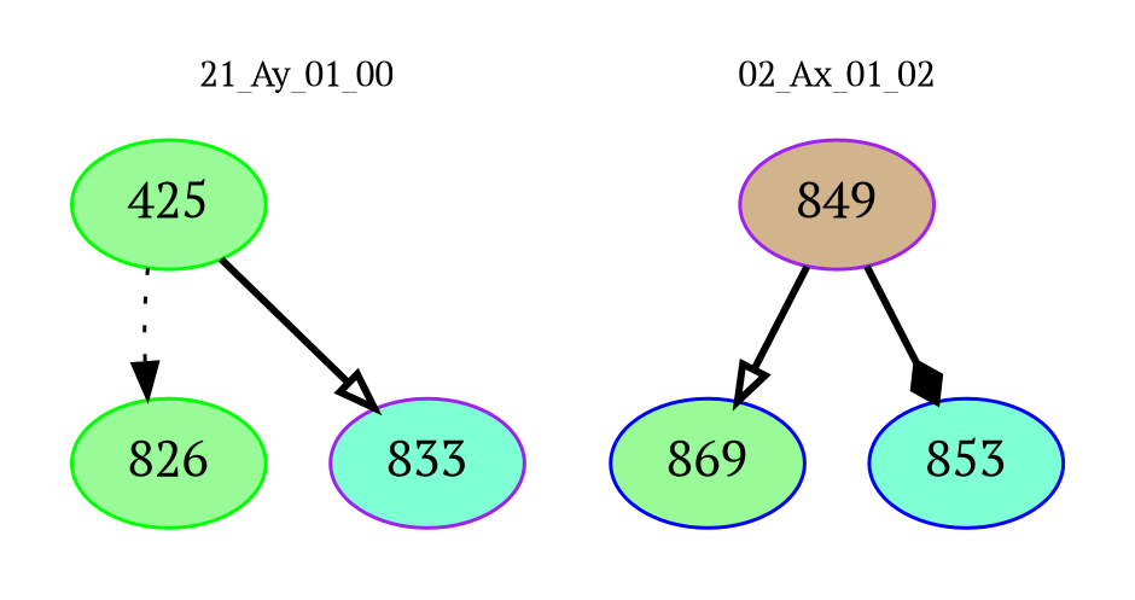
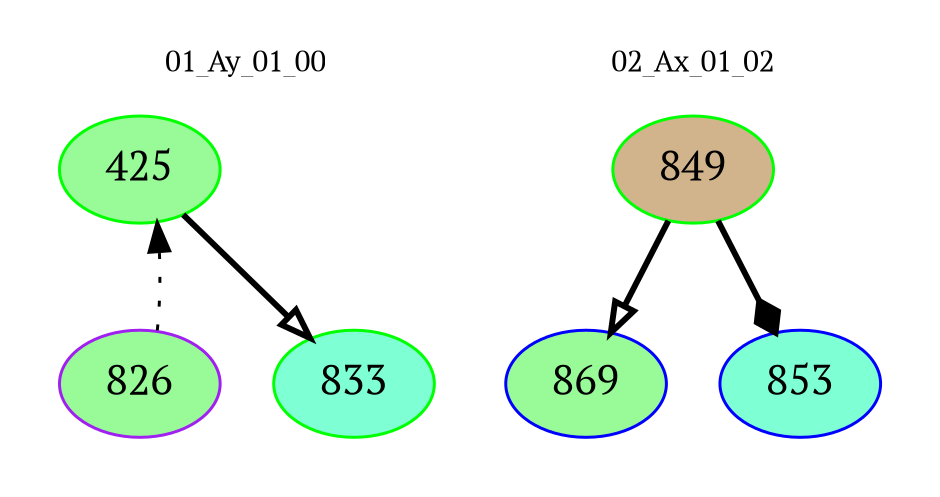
  digraph {
    fontname="PT Serif"
    node [color=green fillcolor=palegreen fontname="PT Serif" style=filled]
    edge [arrowhead=onormal color=black fontname="PT Serif" style=bold]
    n1 [label=425]
-   n2 [label=826]
-   n3 [color=purple fillcolor=aquamarine label=833]
-   n4 [color=purple fillcolor=tan label=849]
+   n2 [color=purple label=826]
+   n3 [fillcolor=aquamarine label=833]
+   n4 [fillcolor=tan label=849]
    n5 [color=blue label=869]
    n6 [color=blue fillcolor=aquamarine label=853]
    subgraph cluster_1 {
      color=white
      fontsize=10
-     label="21_Ay_01_00"
+     label="01_Ay_01_00"
      n1
      n2
      n3
    }
    subgraph cluster_2 {
      color=white
      fontsize=10
      label="02_Ax_01_02"
      n4
      n5
      n6
    }
-   n1 -> n2 [arrowhead=normal style=dotted]
+   n2 -> n1 [arrowhead=normal style=dotted]
    n1 -> n3
    n4 -> n5
    n4 -> n6 [arrowhead=diamond]
  }
